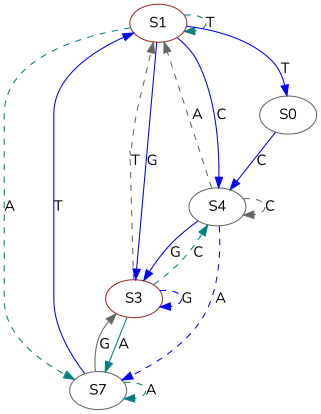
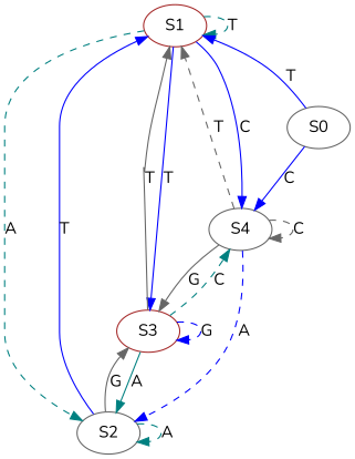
  strict digraph {
    fontname=Nunito
    node [color=gray40 fontname=Nunito]
    edge [color=blue fontname=Nunito style=solid]
    S1 [color=brown]
    S0
    S4
-   S2 [label=S7]
+   S2
    S3 [color=brown]
    S1 -> S1 [color=teal label=T style=dashed]
    S1 -> S4 [label=C]
    S1 -> S2 [color=teal label=A style=dashed]
-   S1 -> S3 [label=G]
-   S1 -> S0 [label=T]
+   S1 -> S3 [label=T]
+   S0 -> S1 [label=T]
    S0 -> S4 [label=C]
-   S4 -> S1 [color=gray40 label=A style=dashed]
+   S4 -> S1 [color=gray40 label=T style=dashed]
    S4 -> S4 [color=gray40 label=C style=dashed]
    S4 -> S2 [label=A style=dashed]
-   S4 -> S3 [label=G]
+   S4 -> S3 [color=gray40 label=G]
    S2 -> S1 [label=T]
    S2 -> S2 [color=teal label=A style=dashed]
    S2 -> S3 [color=gray40 label=G]
-   S3 -> S1 [color=gray40 label=T style=dashed]
+   S3 -> S1 [color=gray40 label=T]
    S3 -> S4 [color=teal label=C style=dashed]
    S3 -> S2 [color=teal label=A]
    S3 -> S3 [label=G style=dashed]
  }
